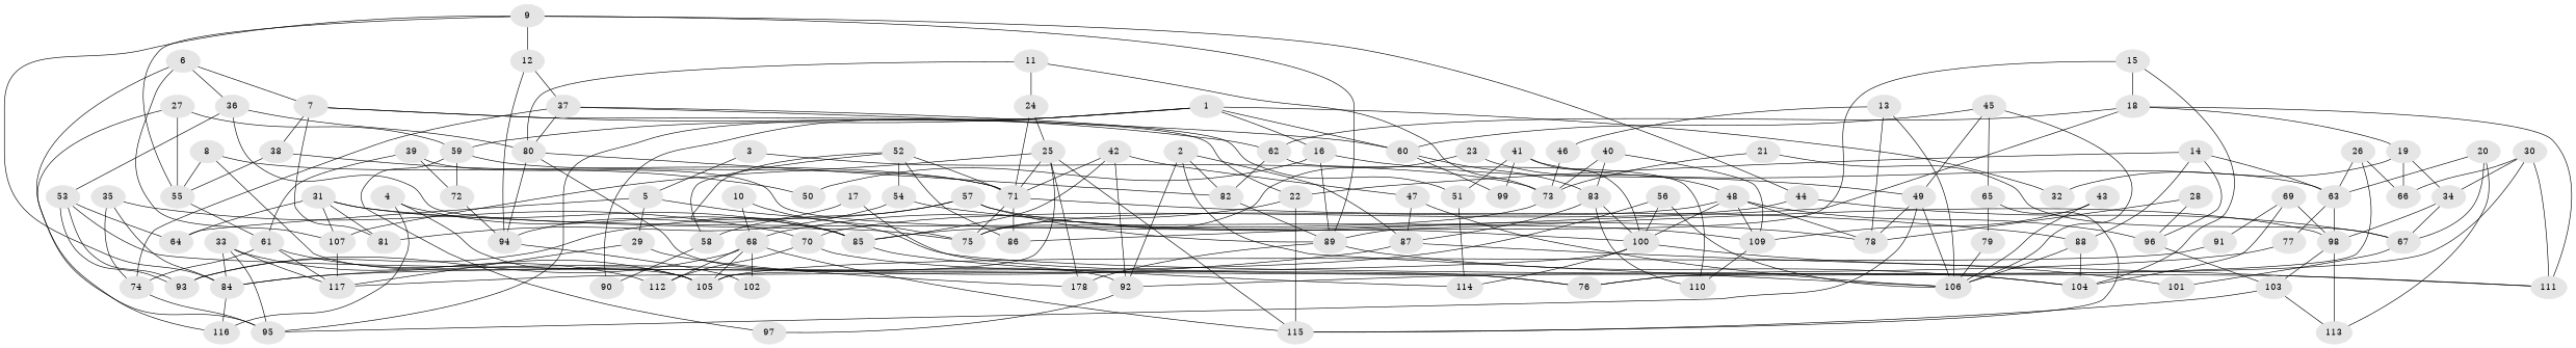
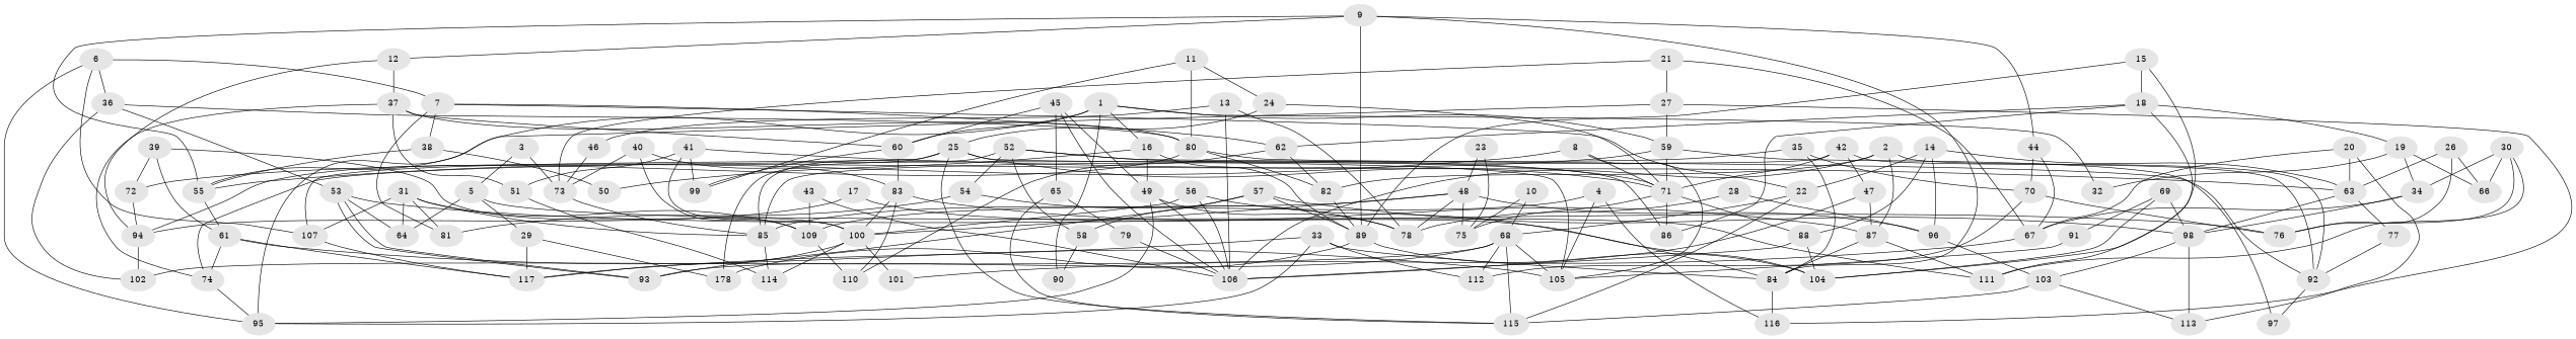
  graph {
    node [color=gray90 style=filled]
    1
    16
    32
    59
    60
    90
    95
    89
    49
    50
    71
    72
    97
    99
    83
    2
    82
    87
    92
    106
    111
    84
    3
    5
    73
    29
    64
    85
    4
    105
    116
    114
    n33 [label=178]
    117
    6
    7
    36
    107
    22
    38
    62
    81
    75
    80
    53
    68
    115
    55
    110
    8
    61
    88
    86
    9
    12
    44
    37
    94
    67
    70
    104
    10
    112
    93
    102
    11
    24
    25
    74
    51
    13
    46
    78
    14
    63
    96
    98
    77
    103
    15
    18
    19
    58
    17
    34
    66
    20
    113
    101
    21
    27
    23
    48
    109
    100
    26
    76
    28
    30
    31
    33
    35
    39
    40
    41
    42
    47
    43
    45
    65
    79
    52
    54
    56
    57
    69
    91
    1 -- 16
    1 -- 32
    1 -- 59
    1 -- 60
    1 -- 90
    1 -- 95
    16 -- 89
    16 -- 49
    16 -- 50
    59 -- 71
    59 -- 72
    59 -- 97
    60 -- 99
    60 -- 83
    89 -- n33
    89 -- 104
    49 -- 95
    49 -- 106
    49 -- 78
    71 -- 75
    71 -- 88
    71 -- 86
    72 -- 94
    83 -- 87
    83 -- 110
    83 -- 100
    2 -- 82
    2 -- 87
    2 -- 92
    2 -- 106
    82 -- 89
    87 -- 111
    87 -- 84
    92 -- 97
    84 -- 116
    3 -- 5
    3 -- 73
    5 -- 111
    5 -- 29
    5 -- 64
    73 -- 85
    29 -- n33
    29 -- 117
    85 -- 114
    4 -- 85
    4 -- 105
    4 -- 116
    6 -- 95
    6 -- 7
    6 -- 36
    6 -- 107
    7 -- 22
    7 -- 38
    7 -- 62
    7 -- 81
-   36 -- 75
+   36 -- 102
    36 -- 80
    36 -- 53
    107 -- 117
    22 -- 68
    22 -- 115
    38 -- 50
    38 -- 55
    62 -- 82
    62 -- 110
    80 -- 82
    80 -- 92
    80 -- 94
    53 -- 64
    53 -- 93
    53 -- 93
    53 -- 76
    68 -- 105
    68 -- 115
    68 -- 112
    68 -- 93
    68 -- 102
    55 -- 61
    8 -- 71
    8 -- 105
    8 -- 55
    61 -- 105
    61 -- 117
    61 -- 74
    88 -- 106
    88 -- 104
    9 -- 89
    9 -- 84
    9 -- 55
    9 -- 12
    9 -- 44
    12 -- 37
    12 -- 94
    44 -- 67
    44 -- 70
    37 -- 60
    37 -- 80
    37 -- 74
    37 -- 51
    94 -- 102
    67 -- 101
    70 -- 112
    70 -- 76
    10 -- 75
    10 -- 68
-   11 -- 73
+   11 -- 99
    11 -- 80
    11 -- 24
    24 -- 71
    24 -- 25
    25 -- 71
    25 -- 105
    25 -- n33
    25 -- 107
    25 -- 115
    74 -- 95
    51 -- 114
    13 -- 106
    13 -- 46
    13 -- 78
    46 -- 73
    14 -- 22
    14 -- 88
    14 -- 63
    14 -- 96
    63 -- 98
    63 -- 77
    96 -- 103
    98 -- 103
    98 -- 113
    77 -- 92
    103 -- 115
    103 -- 113
    15 -- 89
    15 -- 104
    15 -- 18
    18 -- 111
    18 -- 62
    18 -- 86
    18 -- 19
    19 -- 32
    19 -- 34
    19 -- 66
    58 -- 90
    17 -- 94
    17 -- 104
    34 -- 67
    34 -- 98
    20 -- 67
    20 -- 63
    20 -- 113
    21 -- 73
    21 -- 67
+   21 -- 27
    27 -- 59
    27 -- 116
    27 -- 55
    23 -- 75
    23 -- 48
    48 -- 75
    48 -- 78
    48 -- 96
    48 -- 109
    48 -- 100
    109 -- 110
    100 -- 114
    100 -- 117
    100 -- 101
    26 -- 63
    26 -- 66
    26 -- 76
    28 -- 78
    28 -- 96
    30 -- 111
    30 -- 34
    30 -- 66
    30 -- 76
    31 -- 64
    31 -- 85
    31 -- 107
    31 -- 81
    31 -- 109
    33 -- 95
    33 -- 84
    33 -- 117
    33 -- 112
    35 -- 84
    35 -- 70
    35 -- 74
    39 -- 72
    39 -- 61
    39 -- 100
    40 -- 83
    40 -- 73
    40 -- 109
    41 -- 99
    41 -- 51
    41 -- 63
    41 -- 100
    42 -- 71
    42 -- 92
    42 -- 85
    42 -- 47
    47 -- 87
    47 -- 106
    43 -- 106
    43 -- 109
    45 -- 60
    45 -- 49
    45 -- 106
    45 -- 65
    65 -- 115
    65 -- 79
    79 -- 106
    52 -- 71
    52 -- 85
    52 -- 86
    52 -- 58
    52 -- 54
    54 -- 81
    54 -- 78
    56 -- 106
    56 -- 84
    56 -- 100
    57 -- 89
    57 -- 93
    57 -- 98
    57 -- 58
    69 -- 104
    69 -- 98
    69 -- 91
    91 -- 105
  }
